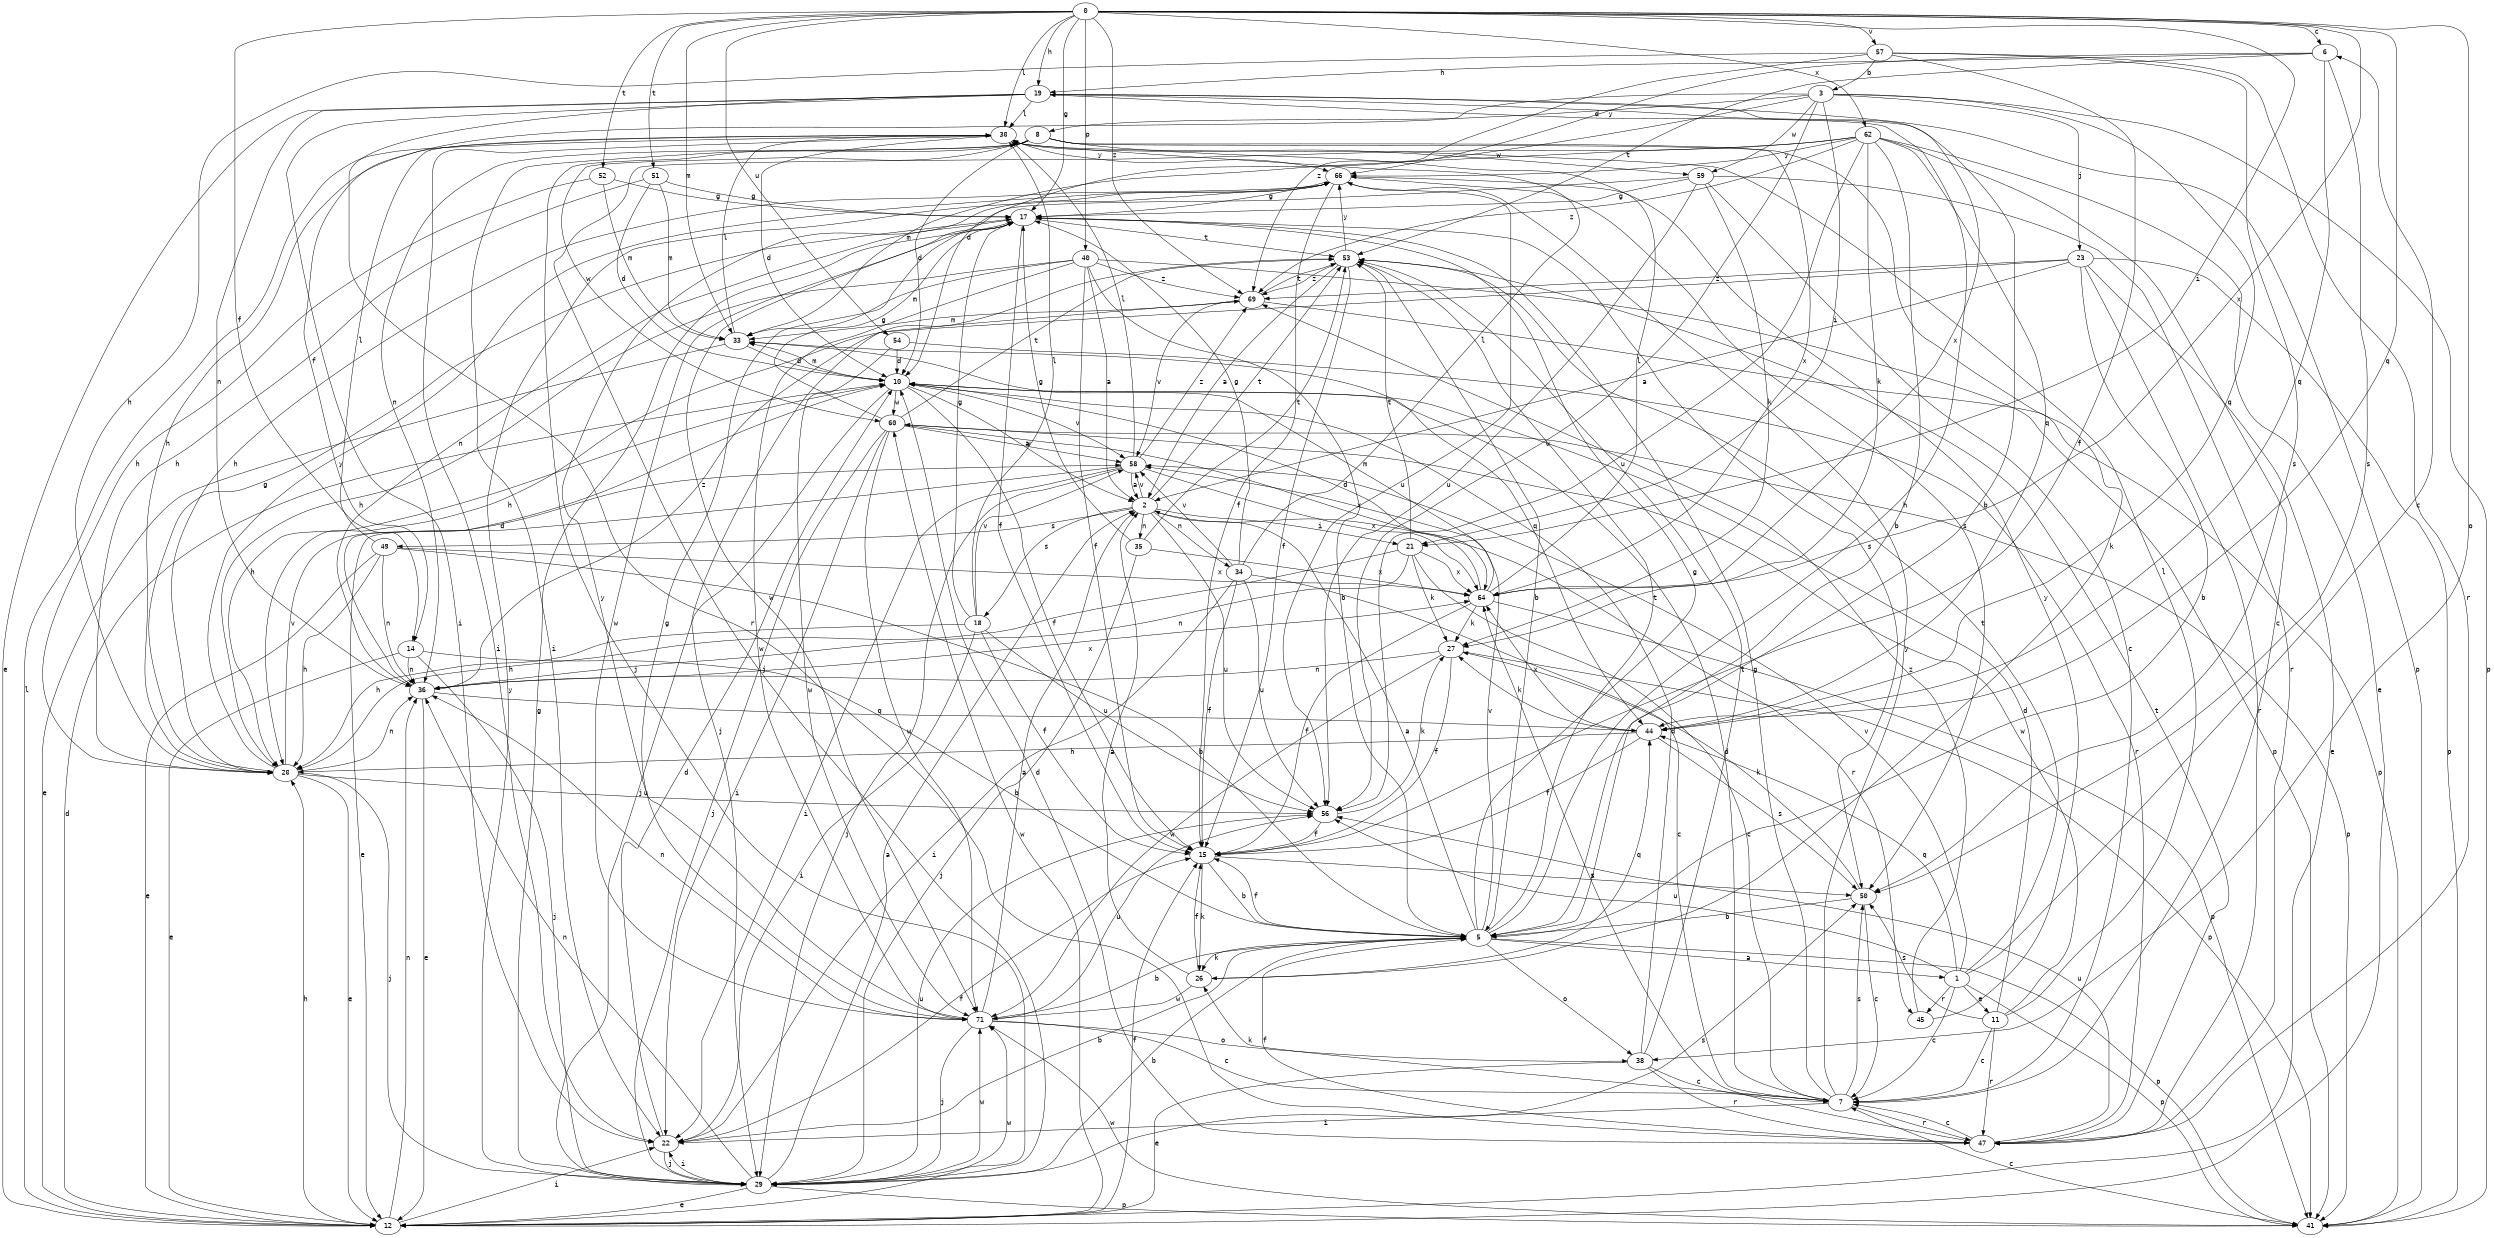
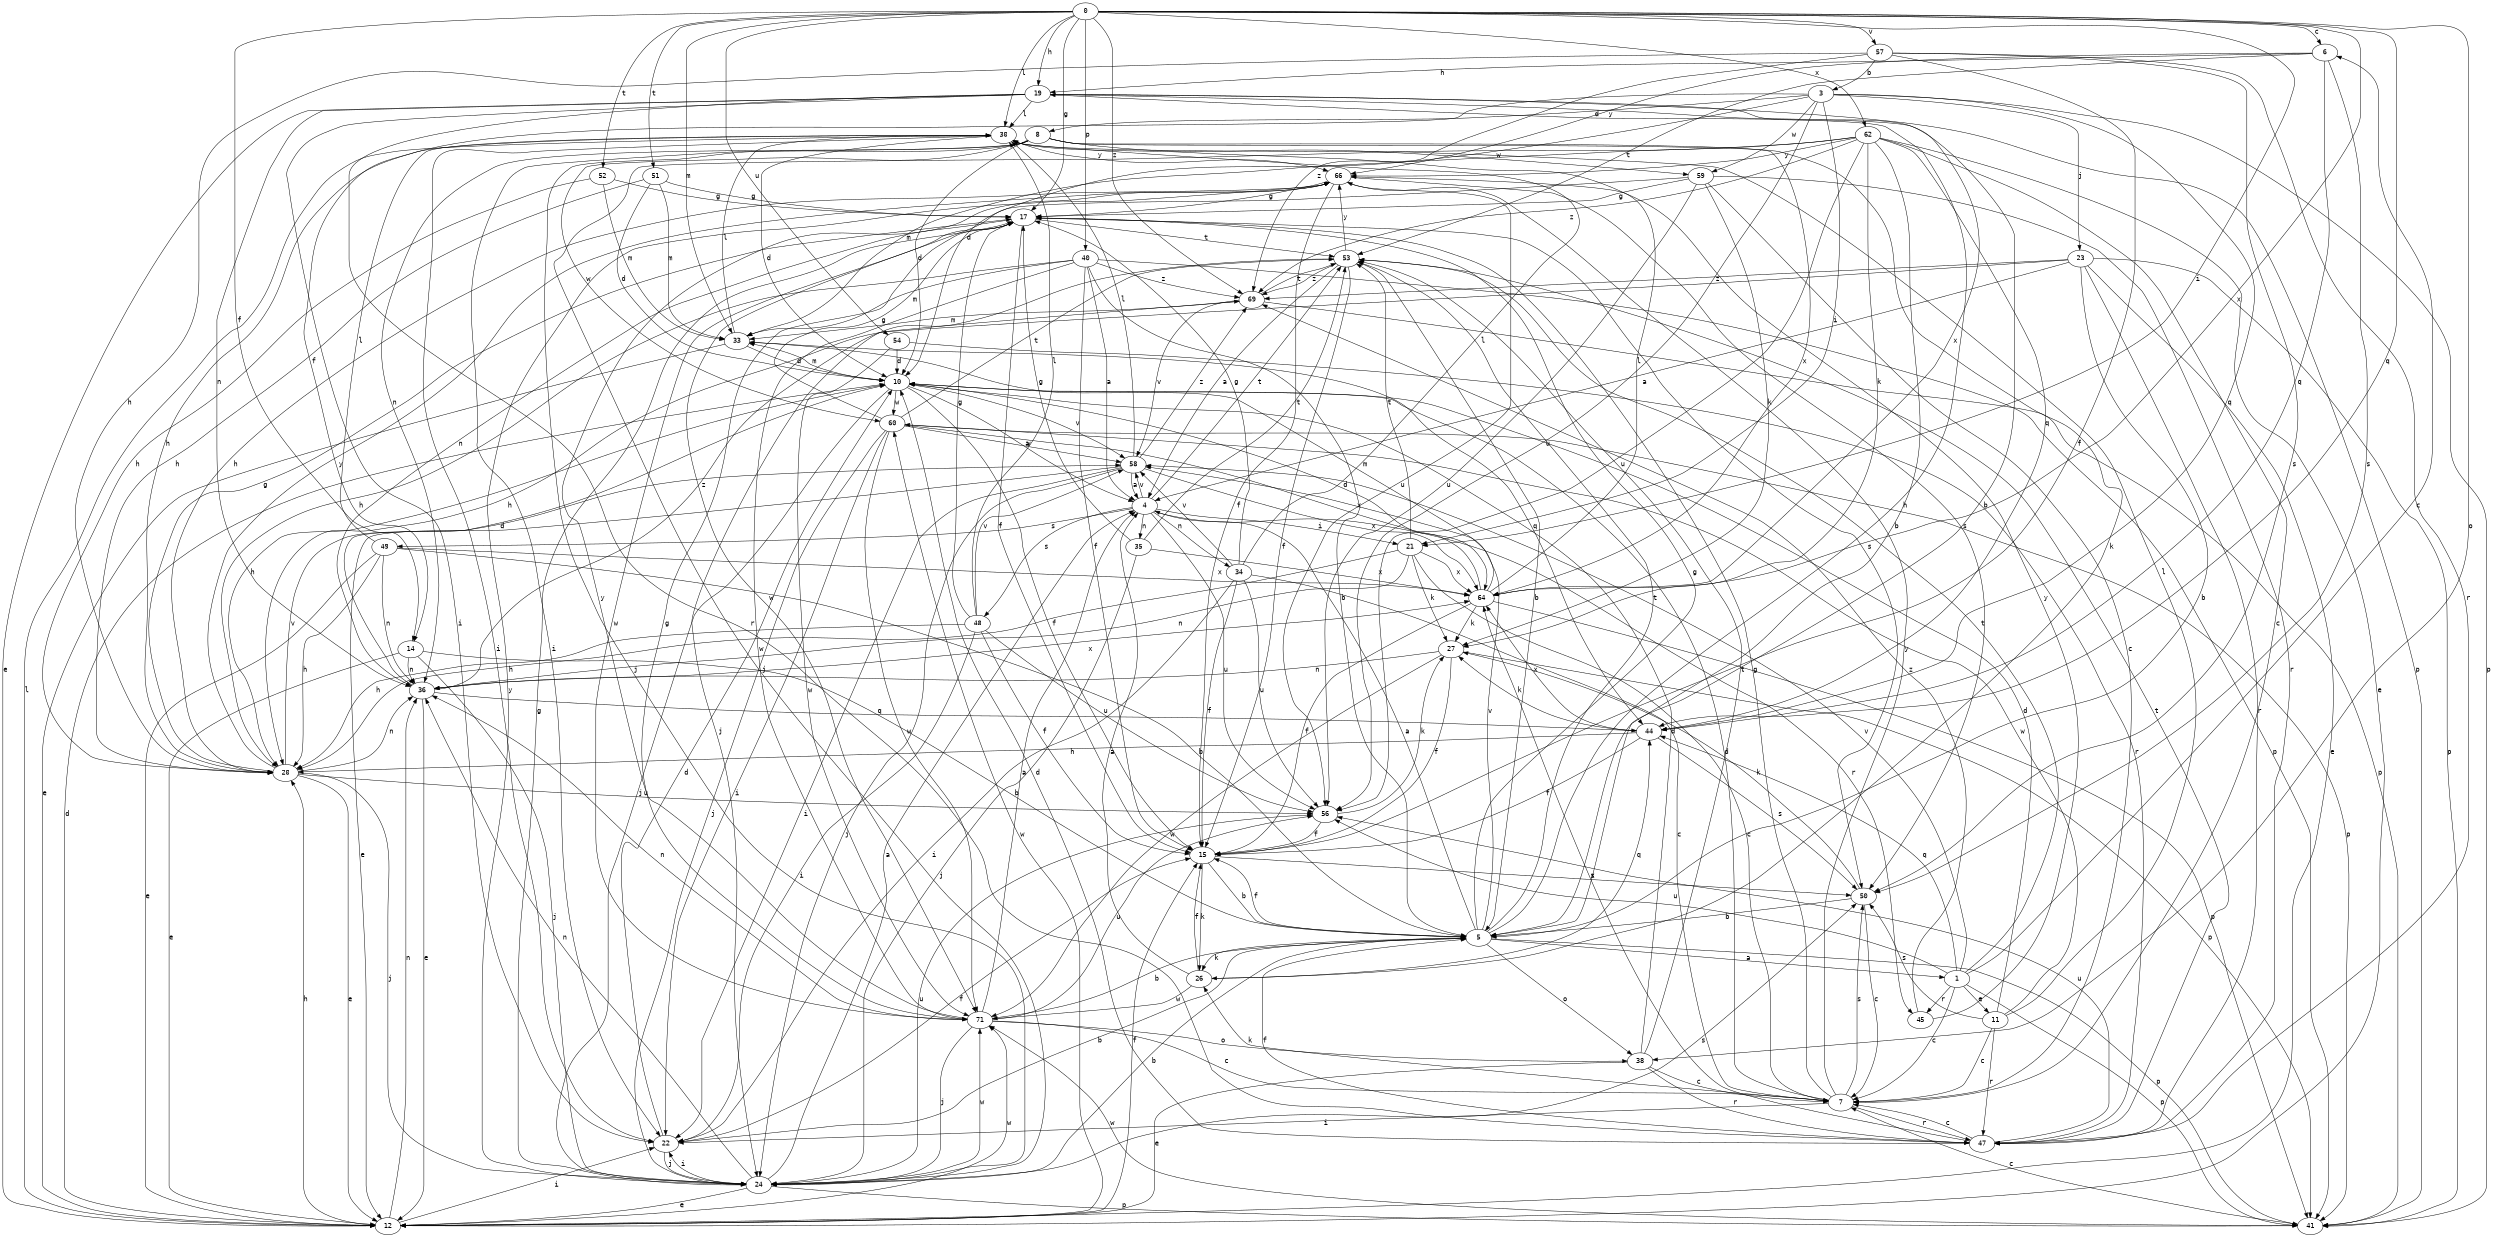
  strict digraph {
    fontname="DejaVu Sans Mono"
    node [fontname="DejaVu Sans Mono"]
    edge [fontname="DejaVu Sans Mono"]
    0
    6
    14
    17
    19
    21
    30
    33
    38
    40
    44
    51
    52
    54
    57
    62
    64
    69
    53
    50
    66
    5
-   24 [label=29]
+   24
    36
    12
    15
    n27 [label=71]
    41
    22
    47
    7
    20
    27
    10
-   2
+   2 [label=4]
    3
    56
    58
    1
    11
    45
    26
    60
    34
    35
-   48 [label=18]
+   48
    49
    8
    23
    59
    0 -> 6 [label=c]
    0 -> 14 [label=f]
    0 -> 17 [label=g]
    0 -> 19 [label=h]
    0 -> 21 [label=i]
    0 -> 30 [label=l]
    0 -> 33 [label=m]
    0 -> 38 [label=o]
    0 -> 40 [label=p]
    0 -> 44 [label=q]
    0 -> 51 [label=t]
    0 -> 52 [label=t]
    0 -> 54 [label=u]
    0 -> 57 [label=v]
    0 -> 62 [label=x]
    0 -> 64 [label=x]
    0 -> 69 [label=z]
    6 -> 19 [label=h]
    6 -> 44 [label=q]
    6 -> 53 [label=t]
    6 -> 50 [label=s]
    6 -> 66 [label=y]
    14 -> 5 [label=b]
    14 -> 24 [label=j]
    14 -> 36 [label=n]
    14 -> 12 [label=e]
    17 -> 53 [label=t]
    17 -> 50 [label=s]
    17 -> 36 [label=n]
    17 -> 15 [label=f]
    17 -> n27 [label=w]
    19 -> 30 [label=l]
    19 -> 64 [label=x]
    19 -> 5 [label=b]
    19 -> 36 [label=n]
    19 -> 12 [label=e]
    19 -> 41 [label=p]
    19 -> 22 [label=i]
    19 -> 47 [label=r]
    21 -> 64 [label=x]
    21 -> 53 [label=t]
    21 -> 36 [label=n]
    21 -> 7 [label=c]
    21 -> 20 [label=h]
    21 -> 27 [label=k]
    30 -> 66 [label=y]
    30 -> 22 [label=i]
    30 -> 20 [label=h]
    30 -> 10 [label=d]
    33 -> 30 [label=l]
    33 -> 44 [label=q]
    33 -> 12 [label=e]
    33 -> 10 [label=d]
    38 -> 53 [label=t]
    38 -> 12 [label=e]
    38 -> 47 [label=r]
    38 -> 7 [label=c]
    38 -> 10 [label=d]
    40 -> 33 [label=m]
    40 -> 69 [label=z]
    40 -> 5 [label=b]
    40 -> 15 [label=f]
    40 -> n27 [label=w]
    40 -> 41 [label=p]
    40 -> 20 [label=h]
    40 -> 2 [label=a]
    44 -> 64 [label=x]
    44 -> 50 [label=s]
    44 -> 15 [label=f]
    44 -> 20 [label=h]
    44 -> 27 [label=k]
    51 -> 17 [label=g]
    51 -> 33 [label=m]
    51 -> 20 [label=h]
    51 -> 10 [label=d]
    52 -> 17 [label=g]
    52 -> 33 [label=m]
    52 -> 20 [label=h]
    54 -> n27 [label=w]
    54 -> 47 [label=r]
    54 -> 10 [label=d]
    57 -> 69 [label=z]
    57 -> 50 [label=s]
    57 -> 15 [label=f]
    57 -> 47 [label=r]
    57 -> 20 [label=h]
    57 -> 3 [label=b]
    62 -> 33 [label=m]
    62 -> 44 [label=q]
    62 -> 69 [label=z]
    62 -> 66 [label=y]
    62 -> 5 [label=b]
    62 -> 24 [label=j]
    62 -> 12 [label=e]
    62 -> 7 [label=c]
    62 -> 27 [label=k]
    62 -> 56 [label=u]
    64 -> 30 [label=l]
    64 -> 33 [label=m]
    64 -> 15 [label=f]
    64 -> 41 [label=p]
    64 -> 27 [label=k]
    64 -> 10 [label=d]
    69 -> 33 [label=m]
    69 -> 53 [label=t]
    69 -> 41 [label=p]
    69 -> 58 [label=v]
    53 -> 69 [label=z]
    53 -> 66 [label=y]
    53 -> 5 [label=b]
    53 -> 24 [label=j]
    53 -> 15 [label=f]
    53 -> 2 [label=a]
    50 -> 5 [label=b]
    50 -> 7 [label=c]
    50 -> 27 [label=k]
    66 -> 17 [label=g]
    66 -> 50 [label=s]
    66 -> 15 [label=f]
    66 -> 20 [label=h]
    66 -> 56 [label=u]
    5 -> 17 [label=g]
    5 -> 19 [label=h]
    5 -> 38 [label=o]
    5 -> 53 [label=t]
    5 -> 15 [label=f]
    5 -> 41 [label=p]
    5 -> 2 [label=a]
    5 -> 58 [label=v]
    5 -> 1 [label=a]
    5 -> 26 [label=k]
    24 -> 17 [label=g]
    24 -> 50 [label=s]
    24 -> 66 [label=y]
    24 -> 5 [label=b]
    24 -> 36 [label=n]
    24 -> 12 [label=e]
    24 -> n27 [label=w]
    24 -> 41 [label=p]
    24 -> 22 [label=i]
    24 -> 2 [label=a]
    24 -> 56 [label=u]
    36 -> 44 [label=q]
    36 -> 64 [label=x]
    36 -> 69 [label=z]
    36 -> 12 [label=e]
    36 -> 10 [label=d]
    12 -> 30 [label=l]
    12 -> 36 [label=n]
    12 -> 15 [label=f]
    12 -> n27 [label=w]
    12 -> 22 [label=i]
    12 -> 20 [label=h]
    12 -> 10 [label=d]
    12 -> 60 [label=w]
    15 -> 50 [label=s]
    15 -> 5 [label=b]
    15 -> 26 [label=k]
    n27 -> 17 [label=g]
    n27 -> 38 [label=o]
    n27 -> 66 [label=y]
    n27 -> 5 [label=b]
    n27 -> 24 [label=j]
    n27 -> 36 [label=n]
    n27 -> 7 [label=c]
    n27 -> 2 [label=a]
    n27 -> 56 [label=u]
    41 -> n27 [label=w]
    41 -> 7 [label=c]
    22 -> 5 [label=b]
    22 -> 24 [label=j]
    22 -> 15 [label=f]
    22 -> 10 [label=d]
    47 -> 64 [label=x]
    47 -> 53 [label=t]
    47 -> 5 [label=f]
    47 -> 7 [label=c]
    47 -> 10 [label=d]
    47 -> 56 [label=u]
    7 -> 17 [label=g]
    7 -> 50 [label=s]
    7 -> 66 [label=y]
    7 -> 22 [label=i]
    7 -> 47 [label=r]
    7 -> 10 [label=d]
    7 -> 26 [label=k]
    20 -> 17 [label=g]
    20 -> 66 [label=y]
    20 -> 24 [label=j]
    20 -> 36 [label=n]
    20 -> 12 [label=e]
    20 -> 56 [label=u]
    20 -> 58 [label=v]
    27 -> 36 [label=n]
    27 -> 15 [label=f]
    27 -> n27 [label=w]
    27 -> 41 [label=p]
    10 -> 33 [label=m]
    10 -> 24 [label=j]
    10 -> 15 [label=f]
    10 -> 20 [label=h]
    10 -> 2 [label=a]
    10 -> 58 [label=v]
    10 -> 60 [label=w]
    2 -> 21 [label=i]
    2 -> 53 [label=t]
    2 -> 56 [label=u]
    2 -> 58 [label=v]
    2 -> 45 [label=r]
    2 -> 34 [label=n]
    2 -> 35 [label=n]
    2 -> 48 [label=s]
    2 -> 49 [label=s]
    3 -> 14 [label=f]
    3 -> 21 [label=i]
    3 -> 44 [label=q]
    3 -> 41 [label=p]
    3 -> 10 [label=d]
    3 -> 56 [label=u]
    3 -> 8 [label=d]
    3 -> 23 [label=j]
    3 -> 59 [label=w]
    56 -> 15 [label=f]
    56 -> 27 [label=k]
    58 -> 30 [label=l]
    58 -> 64 [label=x]
    58 -> 69 [label=z]
    58 -> 24 [label=j]
    58 -> 12 [label=e]
    58 -> 22 [label=i]
    58 -> 2 [label=a]
    1 -> 6 [label=c]
    1 -> 44 [label=q]
    1 -> 53 [label=t]
    1 -> 41 [label=p]
    1 -> 7 [label=c]
    1 -> 56 [label=u]
    1 -> 58 [label=v]
    1 -> 11 [label=e]
    1 -> 45 [label=r]
    11 -> 30 [label=l]
    11 -> 50 [label=s]
    11 -> 47 [label=r]
    11 -> 7 [label=c]
    11 -> 10 [label=d]
    11 -> 60 [label=w]
    45 -> 69 [label=z]
    45 -> 66 [label=y]
    26 -> 44 [label=q]
    26 -> 15 [label=f]
    26 -> n27 [label=w]
    26 -> 2 [label=a]
    60 -> 17 [label=g]
    60 -> 64 [label=x]
    60 -> 53 [label=t]
    60 -> 24 [label=j]
    60 -> n27 [label=w]
    60 -> 41 [label=p]
    60 -> 22 [label=i]
    60 -> 58 [label=v]
    34 -> 17 [label=g]
    34 -> 30 [label=l]
    34 -> 15 [label=f]
    34 -> 22 [label=i]
    34 -> 7 [label=c]
    34 -> 56 [label=u]
    34 -> 58 [label=v]
    35 -> 17 [label=g]
    35 -> 64 [label=x]
    35 -> 53 [label=t]
    35 -> 24 [label=j]
    48 -> 17 [label=g]
    48 -> 30 [label=l]
    48 -> 15 [label=f]
    48 -> 22 [label=i]
    48 -> 20 [label=h]
    48 -> 56 [label=u]
    48 -> 58 [label=v]
    49 -> 30 [label=l]
    49 -> 64 [label=x]
    49 -> 5 [label=b]
    49 -> 36 [label=n]
    49 -> 12 [label=e]
    49 -> 20 [label=h]
    8 -> 64 [label=x]
    8 -> 24 [label=j]
    8 -> 36 [label=n]
    8 -> 22 [label=i]
    8 -> 10 [label=d]
    8 -> 26 [label=k]
    8 -> 60 [label=w]
    8 -> 59 [label=w]
    23 -> 69 [label=z]
    23 -> 5 [label=b]
    23 -> 12 [label=e]
    23 -> 41 [label=p]
    23 -> 47 [label=r]
    23 -> 20 [label=h]
    23 -> 2 [label=a]
    59 -> 17 [label=g]
    59 -> n27 [label=w]
    59 -> 47 [label=r]
    59 -> 7 [label=c]
    59 -> 27 [label=k]
    59 -> 56 [label=u]
  }
